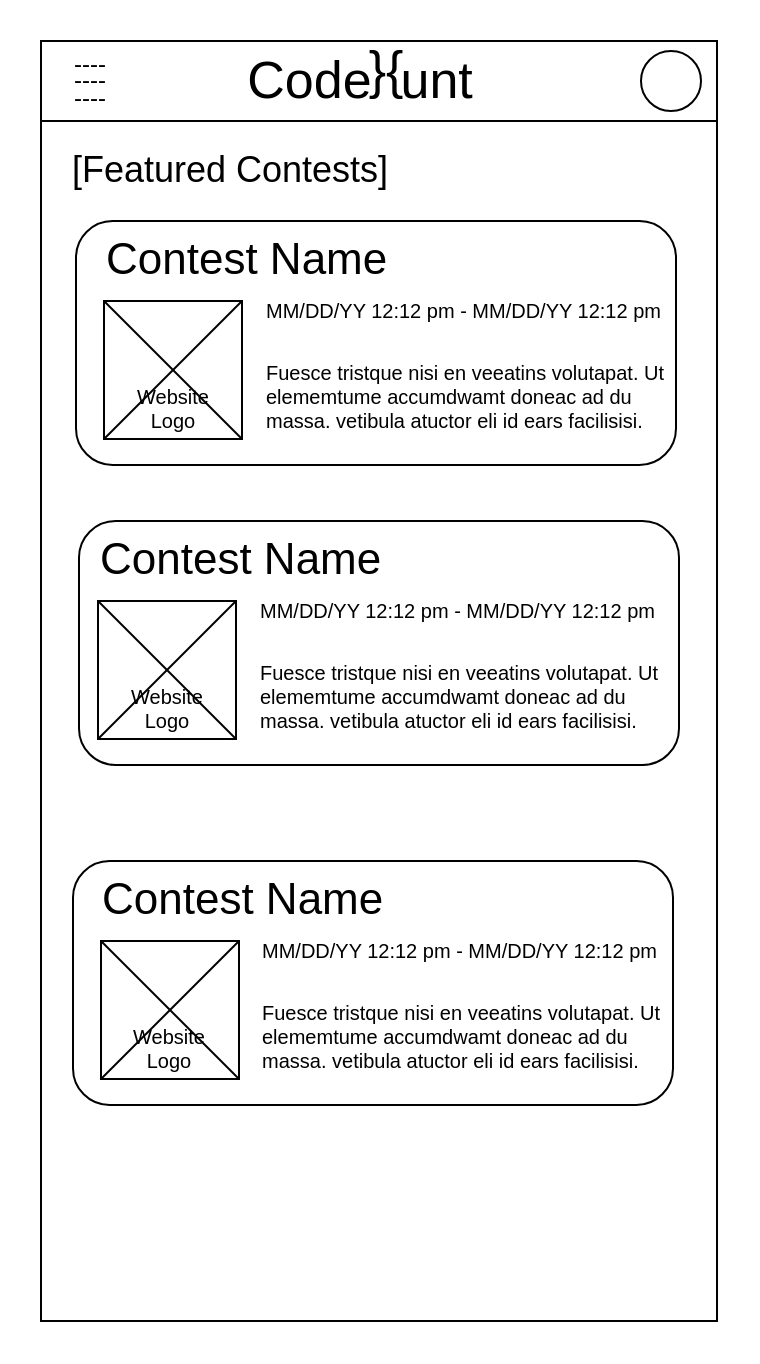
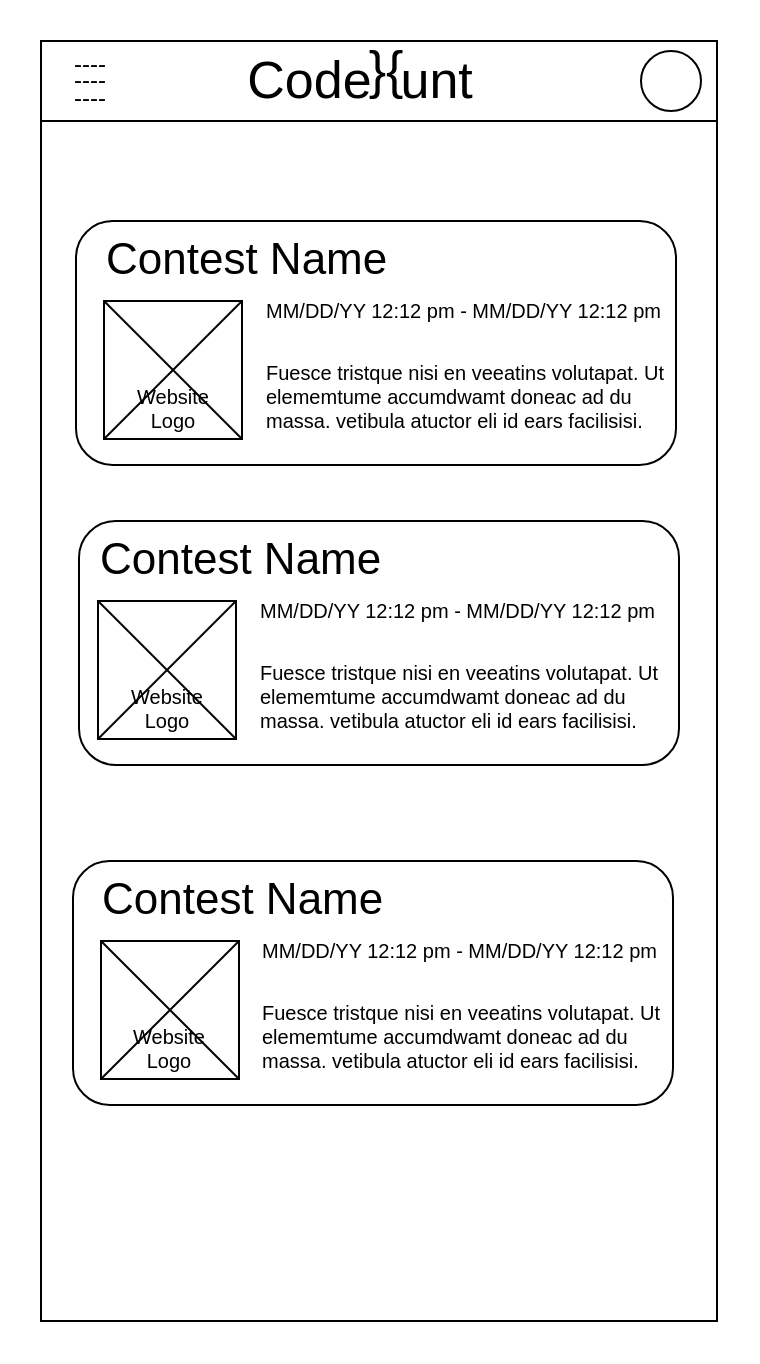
  <mxCell id="0" />
  <mxCell id="1" parent="0" />
  <mxCell id="2" value="" style="rounded=0;whiteSpace=wrap;html=1;" parent="1" vertex="1"><mxGeometry x="20" y="20" width="338" height="40" as="geometry" /></mxCell>
  <mxCell id="3" value="&lt;p style=&quot;line-height: 0.7&quot;&gt;----&lt;br&gt;----&lt;br&gt;----&lt;/p&gt;" style="text;html=1;strokeColor=none;fillColor=none;align=center;verticalAlign=middle;whiteSpace=wrap;rounded=0;" parent="1" vertex="1"><mxGeometry x="30" y="25" width="30" height="30" as="geometry" /></mxCell>
  <mxCell id="4" value="" style="rounded=0;whiteSpace=wrap;html=1;fontSize=8;" parent="1" vertex="1"><mxGeometry x="20" y="60" width="338" height="600" as="geometry" /></mxCell>
  <mxCell id="5" value="" style="ellipse;whiteSpace=wrap;html=1;" parent="1" vertex="1"><mxGeometry x="320" y="25" width="30" height="30" as="geometry" /></mxCell>
- <mxCell id="6" value="&lt;font style=&quot;font-size: 18px&quot;&gt;[Featured Contests]&lt;/font&gt;" style="text;html=1;strokeColor=none;fillColor=none;align=center;verticalAlign=middle;whiteSpace=wrap;rounded=0;" parent="1" vertex="1"><mxGeometry x="20" y="70" width="190" height="30" as="geometry" /></mxCell>
  <mxCell id="7" value="" style="rounded=1;whiteSpace=wrap;html=1;fontSize=18;" parent="1" vertex="1"><mxGeometry x="36" y="430" width="300" height="122" as="geometry" /></mxCell>
  <mxCell id="8" value="&lt;font style=&quot;font-size: 22px;&quot;&gt;Contest Name&lt;/font&gt;" style="text;html=1;strokeColor=none;fillColor=none;align=left;verticalAlign=middle;whiteSpace=wrap;rounded=0;fontSize=22;" parent="1" vertex="1"><mxGeometry x="49" y="435" width="240" height="30" as="geometry" /></mxCell>
  <mxCell id="9" value="&lt;font style=&quot;font-size: 10px;&quot;&gt;MM/DD/YY 12:12 pm - MM/DD/YY 12:12 pm&lt;/font&gt;" style="text;html=1;strokeColor=none;fillColor=none;align=left;verticalAlign=middle;whiteSpace=wrap;rounded=0;fontSize=10;" parent="1" vertex="1"><mxGeometry x="129" y="465" width="210" height="20" as="geometry" /></mxCell>
  <mxCell id="10" value="Fuesce tristque nisi en veeatins volutapat. Ut elememtume accumdwamt doneac ad du massa. vetibula atuctor eli id ears facilisisi." style="text;strokeColor=none;fillColor=none;align=left;verticalAlign=middle;whiteSpace=wrap;rounded=0;fontSize=10;" parent="1" vertex="1"><mxGeometry x="129" y="495" width="210" height="45" as="geometry" /></mxCell>
  <mxCell id="11" value="Website&lt;br&gt;Logo" style="rounded=0;whiteSpace=wrap;html=1;fontFamily=Helvetica;fontSize=10;verticalAlign=bottom;" parent="1" vertex="1"><mxGeometry x="50" y="470" width="69" height="69" as="geometry" /></mxCell>
  <mxCell id="12" value="" style="endArrow=none;html=1;rounded=0;fontFamily=Helvetica;fontSize=10;exitX=0;exitY=1;exitDx=0;exitDy=0;entryX=1;entryY=0;entryDx=0;entryDy=0;" parent="1" source="11" target="11" edge="1"><mxGeometry width="50" height="50" relative="1" as="geometry"><mxPoint x="159" y="555" as="sourcePoint" /><mxPoint x="209" y="505" as="targetPoint" /></mxGeometry></mxCell>
  <mxCell id="13" value="" style="endArrow=none;html=1;rounded=0;fontFamily=Helvetica;fontSize=10;exitX=0;exitY=0;exitDx=0;exitDy=0;entryX=1;entryY=1;entryDx=0;entryDy=0;" parent="1" source="11" target="11" edge="1"><mxGeometry width="50" height="50" relative="1" as="geometry"><mxPoint x="159" y="555" as="sourcePoint" /><mxPoint x="209" y="505" as="targetPoint" /></mxGeometry></mxCell>
  <mxCell id="14" value="" style="rounded=1;whiteSpace=wrap;html=1;fontSize=18;" vertex="1" parent="1"><mxGeometry x="37.5" y="110" width="300" height="122" as="geometry" /></mxCell>
  <mxCell id="15" value="&lt;font style=&quot;font-size: 22px;&quot;&gt;Contest Name&lt;/font&gt;" style="text;html=1;strokeColor=none;fillColor=none;align=left;verticalAlign=middle;whiteSpace=wrap;rounded=0;fontSize=22;" vertex="1" parent="1"><mxGeometry x="50.5" y="115" width="240" height="30" as="geometry" /></mxCell>
  <mxCell id="16" value="&lt;font style=&quot;font-size: 10px;&quot;&gt;MM/DD/YY 12:12 pm - MM/DD/YY 12:12 pm&lt;/font&gt;" style="text;html=1;strokeColor=none;fillColor=none;align=left;verticalAlign=middle;whiteSpace=wrap;rounded=0;fontSize=10;" vertex="1" parent="1"><mxGeometry x="130.5" y="145" width="210" height="20" as="geometry" /></mxCell>
  <mxCell id="17" value="Fuesce tristque nisi en veeatins volutapat. Ut elememtume accumdwamt doneac ad du massa. vetibula atuctor eli id ears facilisisi." style="text;strokeColor=none;fillColor=none;align=left;verticalAlign=middle;whiteSpace=wrap;rounded=0;fontSize=10;" vertex="1" parent="1"><mxGeometry x="130.5" y="175" width="210" height="45" as="geometry" /></mxCell>
  <mxCell id="18" value="Website&lt;br&gt;Logo" style="rounded=0;whiteSpace=wrap;html=1;fontFamily=Helvetica;fontSize=10;verticalAlign=bottom;" vertex="1" parent="1"><mxGeometry x="51.5" y="150" width="69" height="69" as="geometry" /></mxCell>
  <mxCell id="19" value="" style="endArrow=none;html=1;rounded=0;fontFamily=Helvetica;fontSize=10;exitX=0;exitY=1;exitDx=0;exitDy=0;entryX=1;entryY=0;entryDx=0;entryDy=0;" edge="1" parent="1" source="18" target="18"><mxGeometry width="50" height="50" relative="1" as="geometry"><mxPoint x="160.5" y="235" as="sourcePoint" /><mxPoint x="210.5" y="185" as="targetPoint" /></mxGeometry></mxCell>
  <mxCell id="20" value="" style="endArrow=none;html=1;rounded=0;fontFamily=Helvetica;fontSize=10;exitX=0;exitY=0;exitDx=0;exitDy=0;entryX=1;entryY=1;entryDx=0;entryDy=0;" edge="1" parent="1" source="18" target="18"><mxGeometry width="50" height="50" relative="1" as="geometry"><mxPoint x="160.5" y="235" as="sourcePoint" /><mxPoint x="210.5" y="185" as="targetPoint" /></mxGeometry></mxCell>
  <mxCell id="21" value="" style="rounded=1;whiteSpace=wrap;html=1;fontSize=18;" vertex="1" parent="1"><mxGeometry x="39" y="260" width="300" height="122" as="geometry" /></mxCell>
  <mxCell id="22" value="&lt;font style=&quot;font-size: 22px;&quot;&gt;Contest Name&lt;/font&gt;" style="text;html=1;strokeColor=none;fillColor=none;align=left;verticalAlign=middle;whiteSpace=wrap;rounded=0;fontSize=22;" vertex="1" parent="1"><mxGeometry x="47.5" y="265" width="240" height="30" as="geometry" /></mxCell>
  <mxCell id="23" value="&lt;font style=&quot;font-size: 10px;&quot;&gt;MM/DD/YY 12:12 pm - MM/DD/YY 12:12 pm&lt;/font&gt;" style="text;html=1;strokeColor=none;fillColor=none;align=left;verticalAlign=middle;whiteSpace=wrap;rounded=0;fontSize=10;" vertex="1" parent="1"><mxGeometry x="127.5" y="295" width="210" height="20" as="geometry" /></mxCell>
  <mxCell id="24" value="Fuesce tristque nisi en veeatins volutapat. Ut elememtume accumdwamt doneac ad du massa. vetibula atuctor eli id ears facilisisi." style="text;strokeColor=none;fillColor=none;align=left;verticalAlign=middle;whiteSpace=wrap;rounded=0;fontSize=10;" vertex="1" parent="1"><mxGeometry x="127.5" y="325" width="210" height="45" as="geometry" /></mxCell>
  <mxCell id="25" value="Website&lt;br&gt;Logo" style="rounded=0;whiteSpace=wrap;html=1;fontFamily=Helvetica;fontSize=10;verticalAlign=bottom;" vertex="1" parent="1"><mxGeometry x="48.5" y="300" width="69" height="69" as="geometry" /></mxCell>
  <mxCell id="26" value="" style="endArrow=none;html=1;rounded=0;fontFamily=Helvetica;fontSize=10;exitX=0;exitY=1;exitDx=0;exitDy=0;entryX=1;entryY=0;entryDx=0;entryDy=0;" edge="1" parent="1" source="25" target="25"><mxGeometry width="50" height="50" relative="1" as="geometry"><mxPoint x="157.5" y="385" as="sourcePoint" /><mxPoint x="207.5" y="335" as="targetPoint" /></mxGeometry></mxCell>
  <mxCell id="27" value="" style="endArrow=none;html=1;rounded=0;fontFamily=Helvetica;fontSize=10;exitX=0;exitY=0;exitDx=0;exitDy=0;entryX=1;entryY=1;entryDx=0;entryDy=0;" edge="1" parent="1" source="25" target="25"><mxGeometry width="50" height="50" relative="1" as="geometry"><mxPoint x="157.5" y="385" as="sourcePoint" /><mxPoint x="207.5" y="335" as="targetPoint" /></mxGeometry></mxCell>
  <mxCell id="28" value="Code&amp;nbsp; unt" style="text;html=1;strokeColor=none;fillColor=none;align=center;verticalAlign=middle;whiteSpace=wrap;rounded=0;fontSize=26;" vertex="1" parent="1"><mxGeometry x="100" y="25" width="160" height="30" as="geometry" /></mxCell>
  <mxCell id="29" value="}{" style="text;html=1;strokeColor=none;fillColor=none;align=center;verticalAlign=middle;whiteSpace=wrap;rounded=0;fontSize=26;" vertex="1" parent="1"><mxGeometry x="163" y="20" width="60" height="30" as="geometry" /></mxCell>
